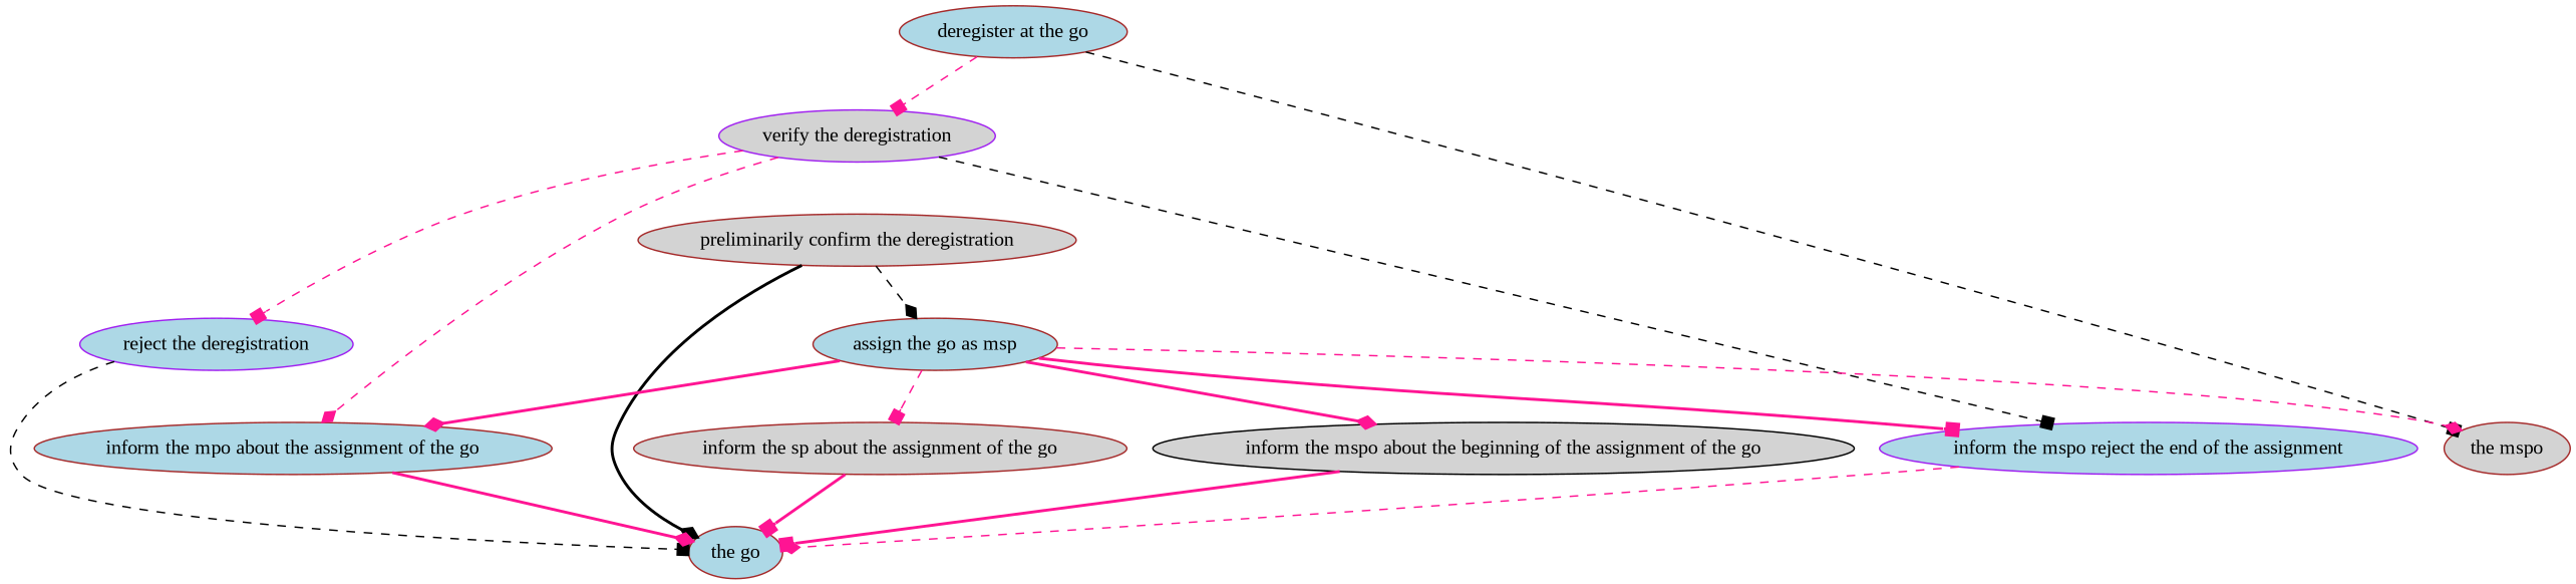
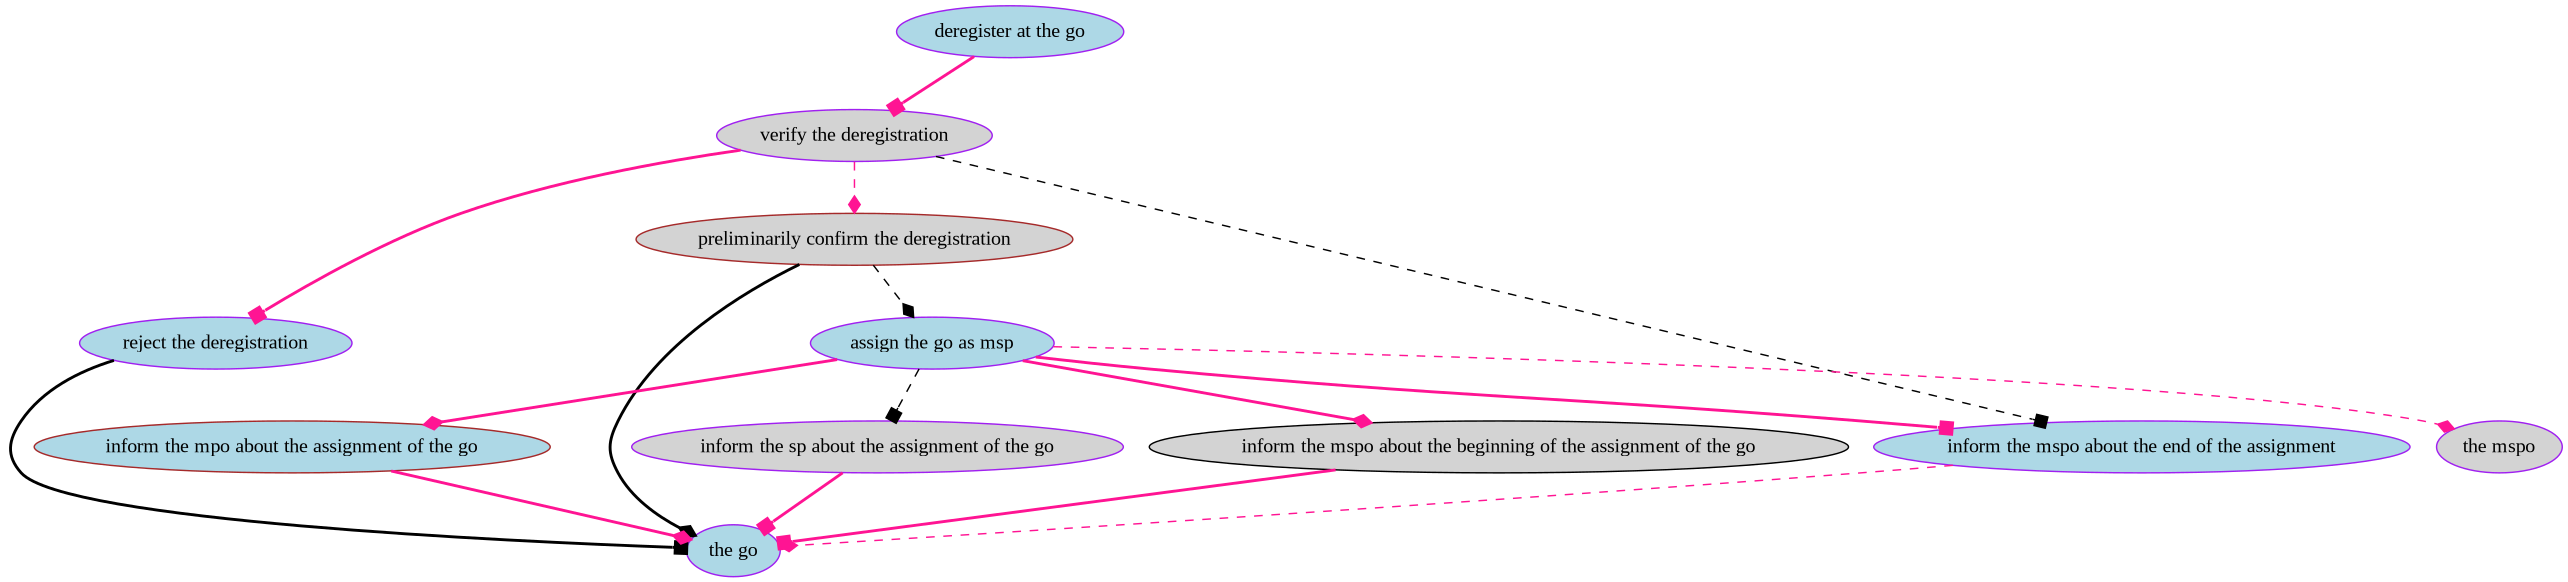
  strict digraph {
    fontname="Liberation Serif"
    node [color=purple fillcolor=lightblue fontname="Liberation Serif" style=filled]
    edge [arrowhead=box attrs="{'type': 'actor performer', 'label': 'actor performer'}" color=deeppink fontname="Liberation Serif" style=bold]
-   "deregister at the go" [attrs="{'type': 'Activity', 'label': 'deregister at the go'}" color=brown]
+   "deregister at the go" [attrs="{'type': 'Activity', 'label': 'deregister at the go'}"]
    "verify the deregistration" [attrs="{'type': 'Activity', 'label': 'verify the deregistration'}" fillcolor=lightgrey]
-   "the mspo" [attrs="{'type': 'Actor', 'label': 'the mspo'}" color=brown fillcolor=lightgrey]
+   "the mspo" [attrs="{'type': 'Actor', 'label': 'the mspo'}" fillcolor=lightgrey]
    "reject the deregistration" [attrs="{'type': 'Activity', 'label': 'reject the deregistration'}"]
    "preliminarily confirm the deregistration" [attrs="{'type': 'Activity', 'label': 'preliminarily confirm the deregistration'}" color=brown fillcolor=lightgrey]
-   "inform the mspo about the end of the assignment" [attrs="{'type': 'Activity', 'label': 'inform the mspo about the end of the assignment'}" label="inform the mspo reject the end of the assignment"]
-   "the go" [attrs="{'type': 'Actor', 'label': 'the go'}" color=brown]
-   "assign the go as msp" [attrs="{'type': 'Activity', 'label': 'assign the go as msp'}" color=brown]
+   "inform the mspo about the end of the assignment" [attrs="{'type': 'Activity', 'label': 'inform the mspo about the end of the assignment'}"]
+   "the go" [attrs="{'type': 'Actor', 'label': 'the go'}"]
+   "assign the go as msp" [attrs="{'type': 'Activity', 'label': 'assign the go as msp'}"]
    "inform the mspo about the beginning of the assignment of the go" [attrs="{'type': 'Activity', 'label': 'inform the mspo about the beginning of the assignment of the go'}" color=black fillcolor=lightgrey]
    "inform the mpo about the assignment of the go" [attrs="{'type': 'Activity', 'label': 'inform the mpo about the assignment of the go'}" color=brown]
-   "inform the sp about the assignment of the go" [attrs="{'type': 'Activity', 'label': 'inform the sp about the assignment of the go'}" color=brown fillcolor=lightgrey]
-   "deregister at the go" -> "verify the deregistration" [attrs="{'type': 'flow', 'label': 'flow'}" style=dashed]
-   "deregister at the go" -> "the mspo" [color=black style=dashed]
-   "verify the deregistration" -> "reject the deregistration" [attrs="{'type': 'flow', 'label': 'flow'}" style=dashed]
-   "verify the deregistration" -> "inform the mpo about the assignment of the go" [arrowhead=diamond attrs="{'type': 'flow', 'label': 'flow'}" style=dashed]
+   "inform the sp about the assignment of the go" [attrs="{'type': 'Activity', 'label': 'inform the sp about the assignment of the go'}" fillcolor=lightgrey]
+   "deregister at the go" -> "verify the deregistration" [attrs="{'type': 'flow', 'label': 'flow'}"]
+   "verify the deregistration" -> "reject the deregistration" [attrs="{'type': 'flow', 'label': 'flow'}"]
+   "verify the deregistration" -> "preliminarily confirm the deregistration" [arrowhead=diamond attrs="{'type': 'flow', 'label': 'flow'}" style=dashed]
    "verify the deregistration" -> "inform the mspo about the end of the assignment" [color=black style=dashed]
-   "reject the deregistration" -> "the go" [color=black style=dashed]
+   "reject the deregistration" -> "the go" [color=black]
    "preliminarily confirm the deregistration" -> "the go" [arrowhead=diamond color=black]
    "preliminarily confirm the deregistration" -> "assign the go as msp" [arrowhead=diamond attrs="{'type': 'flow', 'label': 'flow'}" color=black style=dashed]
    "inform the mspo about the end of the assignment" -> "the go" [arrowhead=diamond style=dashed]
    "assign the go as msp" -> "the mspo" [arrowhead=diamond style=dashed]
    "assign the go as msp" -> "inform the mspo about the end of the assignment" [attrs="{'type': 'flow', 'label': 'flow'}"]
    "assign the go as msp" -> "inform the mspo about the beginning of the assignment of the go" [arrowhead=diamond attrs="{'type': 'flow', 'label': 'flow'}"]
    "assign the go as msp" -> "inform the mpo about the assignment of the go" [arrowhead=diamond attrs="{'type': 'flow', 'label': 'flow'}"]
-   "assign the go as msp" -> "inform the sp about the assignment of the go" [attrs="{'type': 'flow', 'label': 'flow'}" style=dashed]
+   "assign the go as msp" -> "inform the sp about the assignment of the go" [attrs="{'type': 'flow', 'label': 'flow'}" color=black style=dashed]
    "inform the mspo about the beginning of the assignment of the go" -> "the go"
    "inform the mpo about the assignment of the go" -> "the go" [arrowhead=diamond]
    "inform the sp about the assignment of the go" -> "the go"
  }
